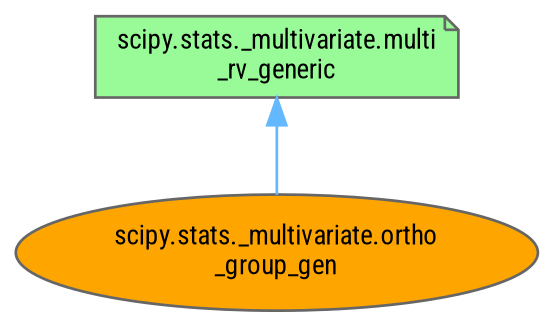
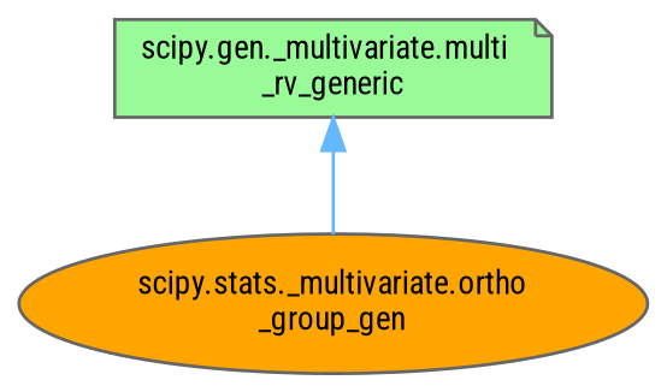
  digraph {
    fontname="Roboto Condensed"
    node [color=gray40 fontname="Roboto Condensed" fontsize=10 style=filled]
    n1 [fillcolor=orange fontcolor=black height=0.2 label="scipy.stats._multivariate.ortho\l_group_gen" shape=ellipse width=0.4]
-   n2 [fillcolor=palegreen height=0.2 label="scipy.stats._multivariate.multi\l_rv_generic" shape=note width=0.4]
+   n2 [fillcolor=palegreen height=0.2 label="scipy.gen._multivariate.multi\l_rv_generic" shape=note width=0.4]
    n2 -> n1 [color=steelblue1 dir=back fontname="Roboto Condensed" fontsize=10 labelfontname=Helvetica labelfontsize=10 style=solid]
  }
